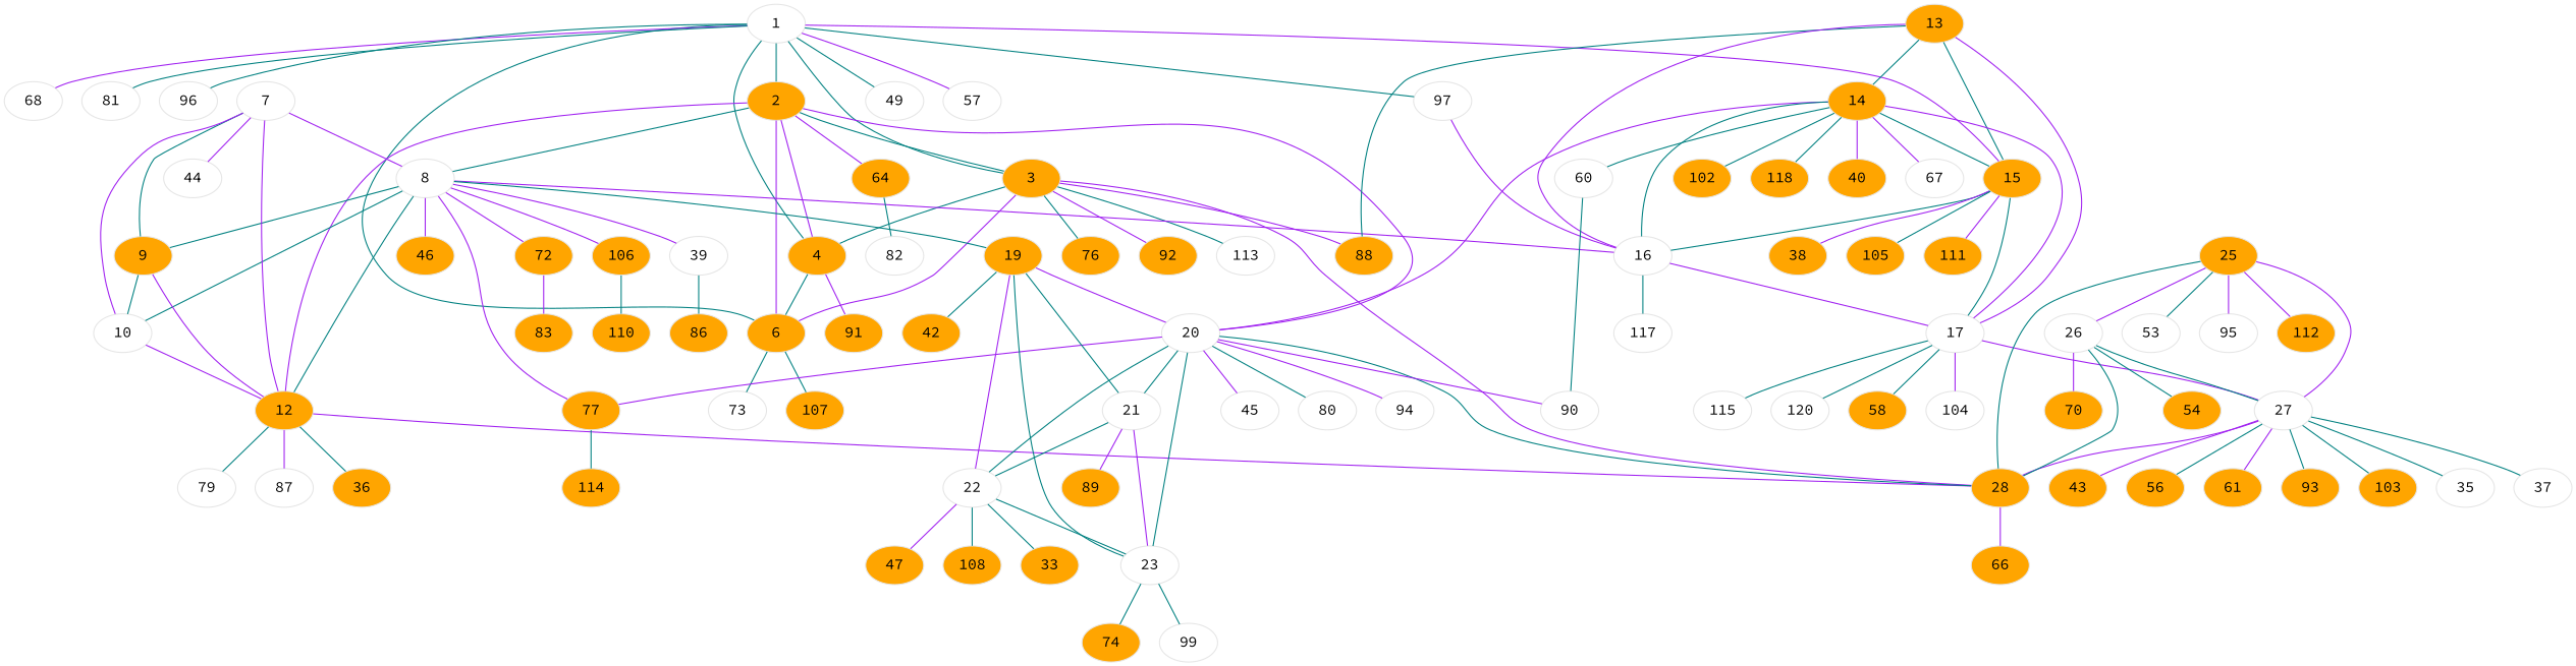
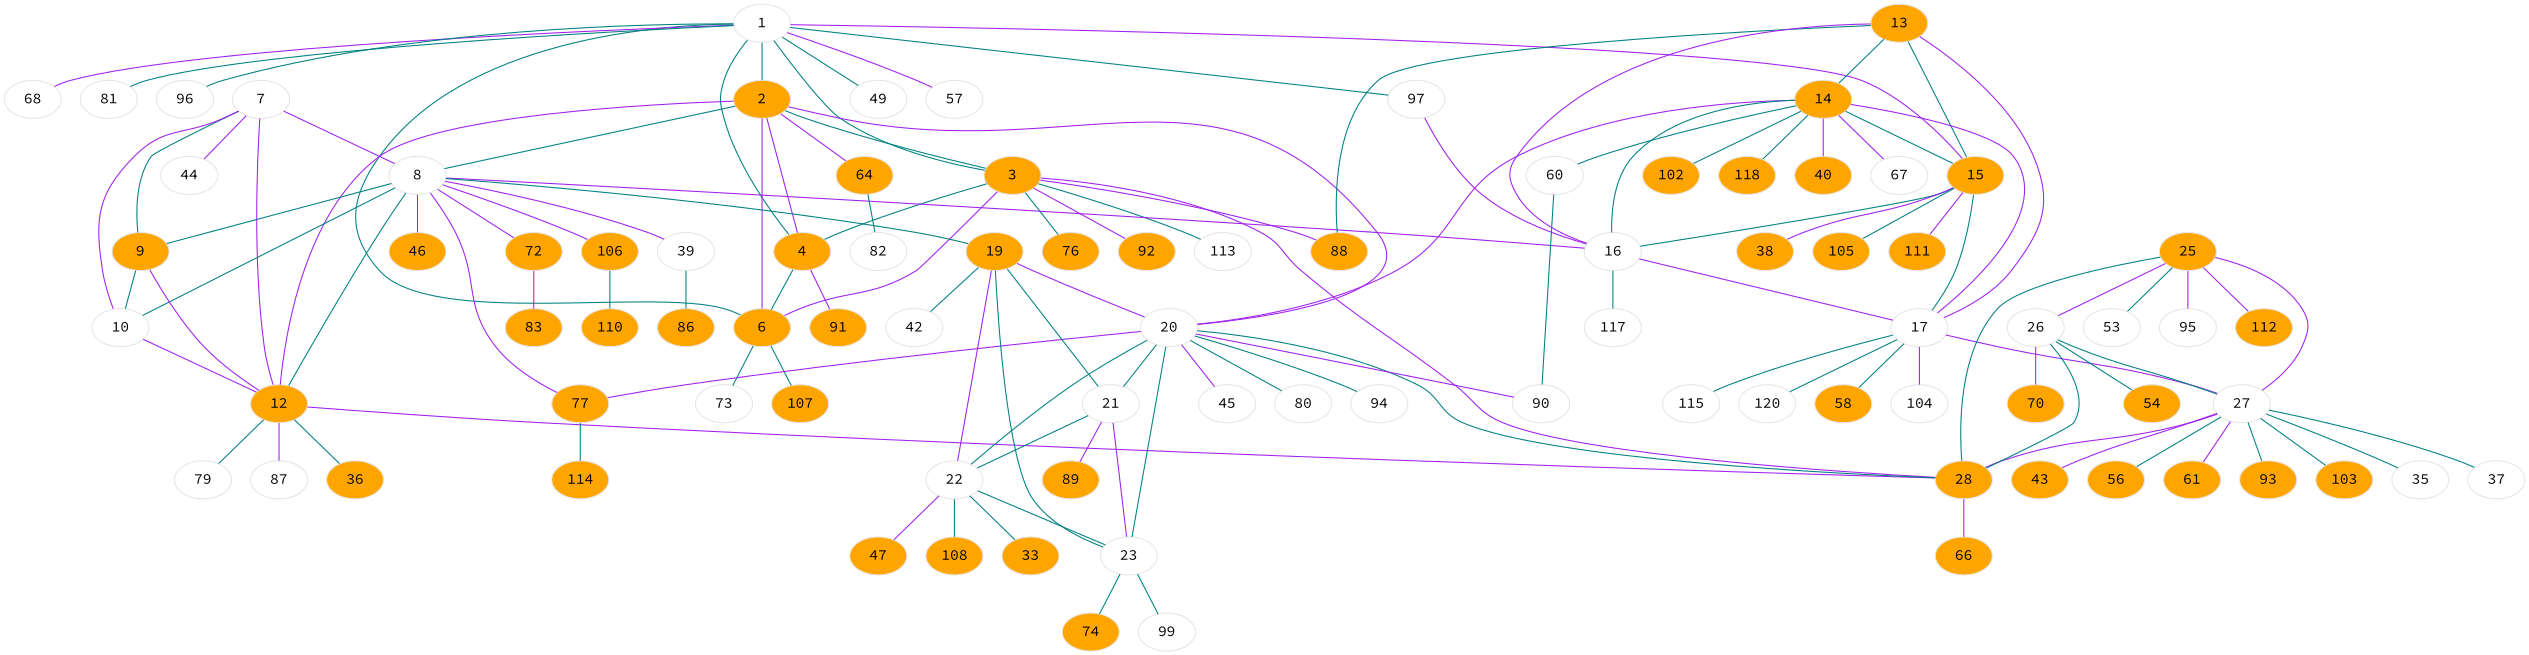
  graph {
    fontname="Source Code Pro"
    node [color=gray90 fillcolor=orange fontname="Source Code Pro" style=filled]
    edge [color=teal fontname="Source Code Pro"]
    1 [fillcolor=white super="+5"]
    2 [super="+59"]
    3 [super="+63"]
    4 [super="+50"]
    6 [super="+51"]
    15 [super="+75"]
    49 [fillcolor=white]
    57 [fillcolor=white]
    68 [fillcolor=white]
    81 [fillcolor=white]
    96 [fillcolor=white]
    97 [fillcolor=white]
    8 [fillcolor=white super="+11"]
    12 [super="+55"]
    20 [fillcolor=white super="+24"]
    64 [super="+65"]
    28 [super="+71"]
    76
    88
    92
    113 [fillcolor=white]
    91
    73 [fillcolor=white]
    107
    16 [fillcolor=white super="+41"]
    17 [fillcolor=white super="+18"]
    38
    105
    111
    9 [super="+85"]
    10 [fillcolor=white super="+84"]
    19 [super="+31"]
    39 [fillcolor=white]
    46
    72
    77
    106
    36 [super="+116"]
    79 [fillcolor=white]
    87 [fillcolor=white]
    117 [fillcolor=white]
    21 [fillcolor=white super="+109"]
    22 [fillcolor=white super="+101"]
    23 [fillcolor=white super="+34"]
    45 [fillcolor=white]
    80 [fillcolor=white super="+119"]
    90 [fillcolor=white]
    94 [fillcolor=white]
    82 [fillcolor=white]
    66
    7 [fillcolor=white super="+100"]
    44 [fillcolor=white]
-   42
+   42 [fillcolor=white]
    86
    83
    114
    110
    13 [super="+32"]
    14 [super="+69"]
    40 [super="+48"]
    60 [fillcolor=white]
    67 [fillcolor=white]
    102
    118
    27 [fillcolor=white super="+30"]
    58
    104 [fillcolor=white]
    115 [fillcolor=white]
    120 [fillcolor=white]
    35 [fillcolor=white]
    37 [fillcolor=white]
    43
    56
    61
    93
    103
    89
    33
    47
    108
    74
    99 [fillcolor=white]
    25 [super="+29"]
    26 [fillcolor=white super="+62"]
    53 [fillcolor=white]
    95 [fillcolor=white super="+98"]
    112
    54
    70
    1 -- 2 [weight=2]
    1 -- 3 [weight=2]
    1 -- 4 [weight=2]
    1 -- 6 [weight=2]
    1 -- 15 [color=purple]
    1 -- 49
    1 -- 57 [color=purple]
    1 -- 68 [color=purple]
    1 -- 81
    1 -- 96
    1 -- 97
    2 -- 3
    2 -- 4 [color=purple]
    2 -- 6 [color=purple]
    2 -- 8
    2 -- 12 [color=purple]
    2 -- 20 [color=purple]
    2 -- 64 [color=purple]
    3 -- 4
    3 -- 6 [color=purple]
    3 -- 28 [color=purple]
    3 -- 76
    3 -- 88 [color=purple]
    3 -- 92 [color=purple]
    3 -- 113
    4 -- 6
    4 -- 91 [color=purple]
    6 -- 73
    6 -- 107
    15 -- 16
    15 -- 17 [weight=2]
    15 -- 38 [color=purple]
    15 -- 105
    15 -- 111 [color=purple]
    97 -- 16 [color=purple]
    8 -- 12 [weight=2]
    8 -- 16 [color=purple]
    8 -- 9 [weight=2]
    8 -- 10 [weight=2]
    8 -- 19
    8 -- 39 [color=purple]
    8 -- 46 [color=purple]
    8 -- 72 [color=purple]
    8 -- 77 [color=purple]
    8 -- 106 [color=purple]
    12 -- 28 [color=purple]
    12 -- 36
    12 -- 79
    12 -- 87 [color=purple]
    20 -- 28 [weight=2]
    20 -- 77 [color=purple]
    20 -- 21 [weight=2]
    20 -- 22 [weight=2]
    20 -- 23 [weight=2]
    20 -- 45 [color=purple]
    20 -- 80
    20 -- 90 [color=purple]
-   20 -- 94 [color=purple]
+   20 -- 94
    64 -- 82
    28 -- 66 [color=purple]
    16 -- 17 [color=purple weight=2]
    16 -- 117
    17 -- 27 [color=purple]
    17 -- 58
    17 -- 104 [color=purple]
    17 -- 115
    17 -- 120
    9 -- 12 [color=purple]
    9 -- 10
    10 -- 12 [color=purple]
    19 -- 20 [color=purple weight=2]
    19 -- 21
    19 -- 22 [color=purple]
    19 -- 23
    19 -- 42
    39 -- 86
    72 -- 83 [color=purple]
    77 -- 114
    106 -- 110
    21 -- 22
    21 -- 23 [color=purple]
    21 -- 89 [color=purple]
    22 -- 23
    22 -- 33
    22 -- 47 [color=purple]
    22 -- 108
    23 -- 74
    23 -- 99
    7 -- 8 [color=purple weight=2]
    7 -- 12 [color=purple]
    7 -- 9
    7 -- 10 [color=purple]
    7 -- 44 [color=purple]
    13 -- 15
    13 -- 88
    13 -- 16 [color=purple]
    13 -- 17 [color=purple weight=2]
    13 -- 14
    14 -- 15
    14 -- 20 [color=purple]
    14 -- 16
    14 -- 17 [color=purple weight=2]
    14 -- 40 [color=purple]
    14 -- 60
    14 -- 67 [color=purple]
    14 -- 102
    14 -- 118
    60 -- 90
    27 -- 28 [color=purple weight=2]
    27 -- 35
    27 -- 37
    27 -- 43 [color=purple]
    27 -- 56
    27 -- 61 [color=purple]
    27 -- 93
    27 -- 103
    25 -- 28 [weight=2]
    25 -- 27 [color=purple weight=4]
    25 -- 26 [color=purple weight=2]
    25 -- 53
    25 -- 95 [color=purple]
    25 -- 112 [color=purple]
    26 -- 28
    26 -- 27 [weight=2]
    26 -- 54
    26 -- 70 [color=purple]
  }
